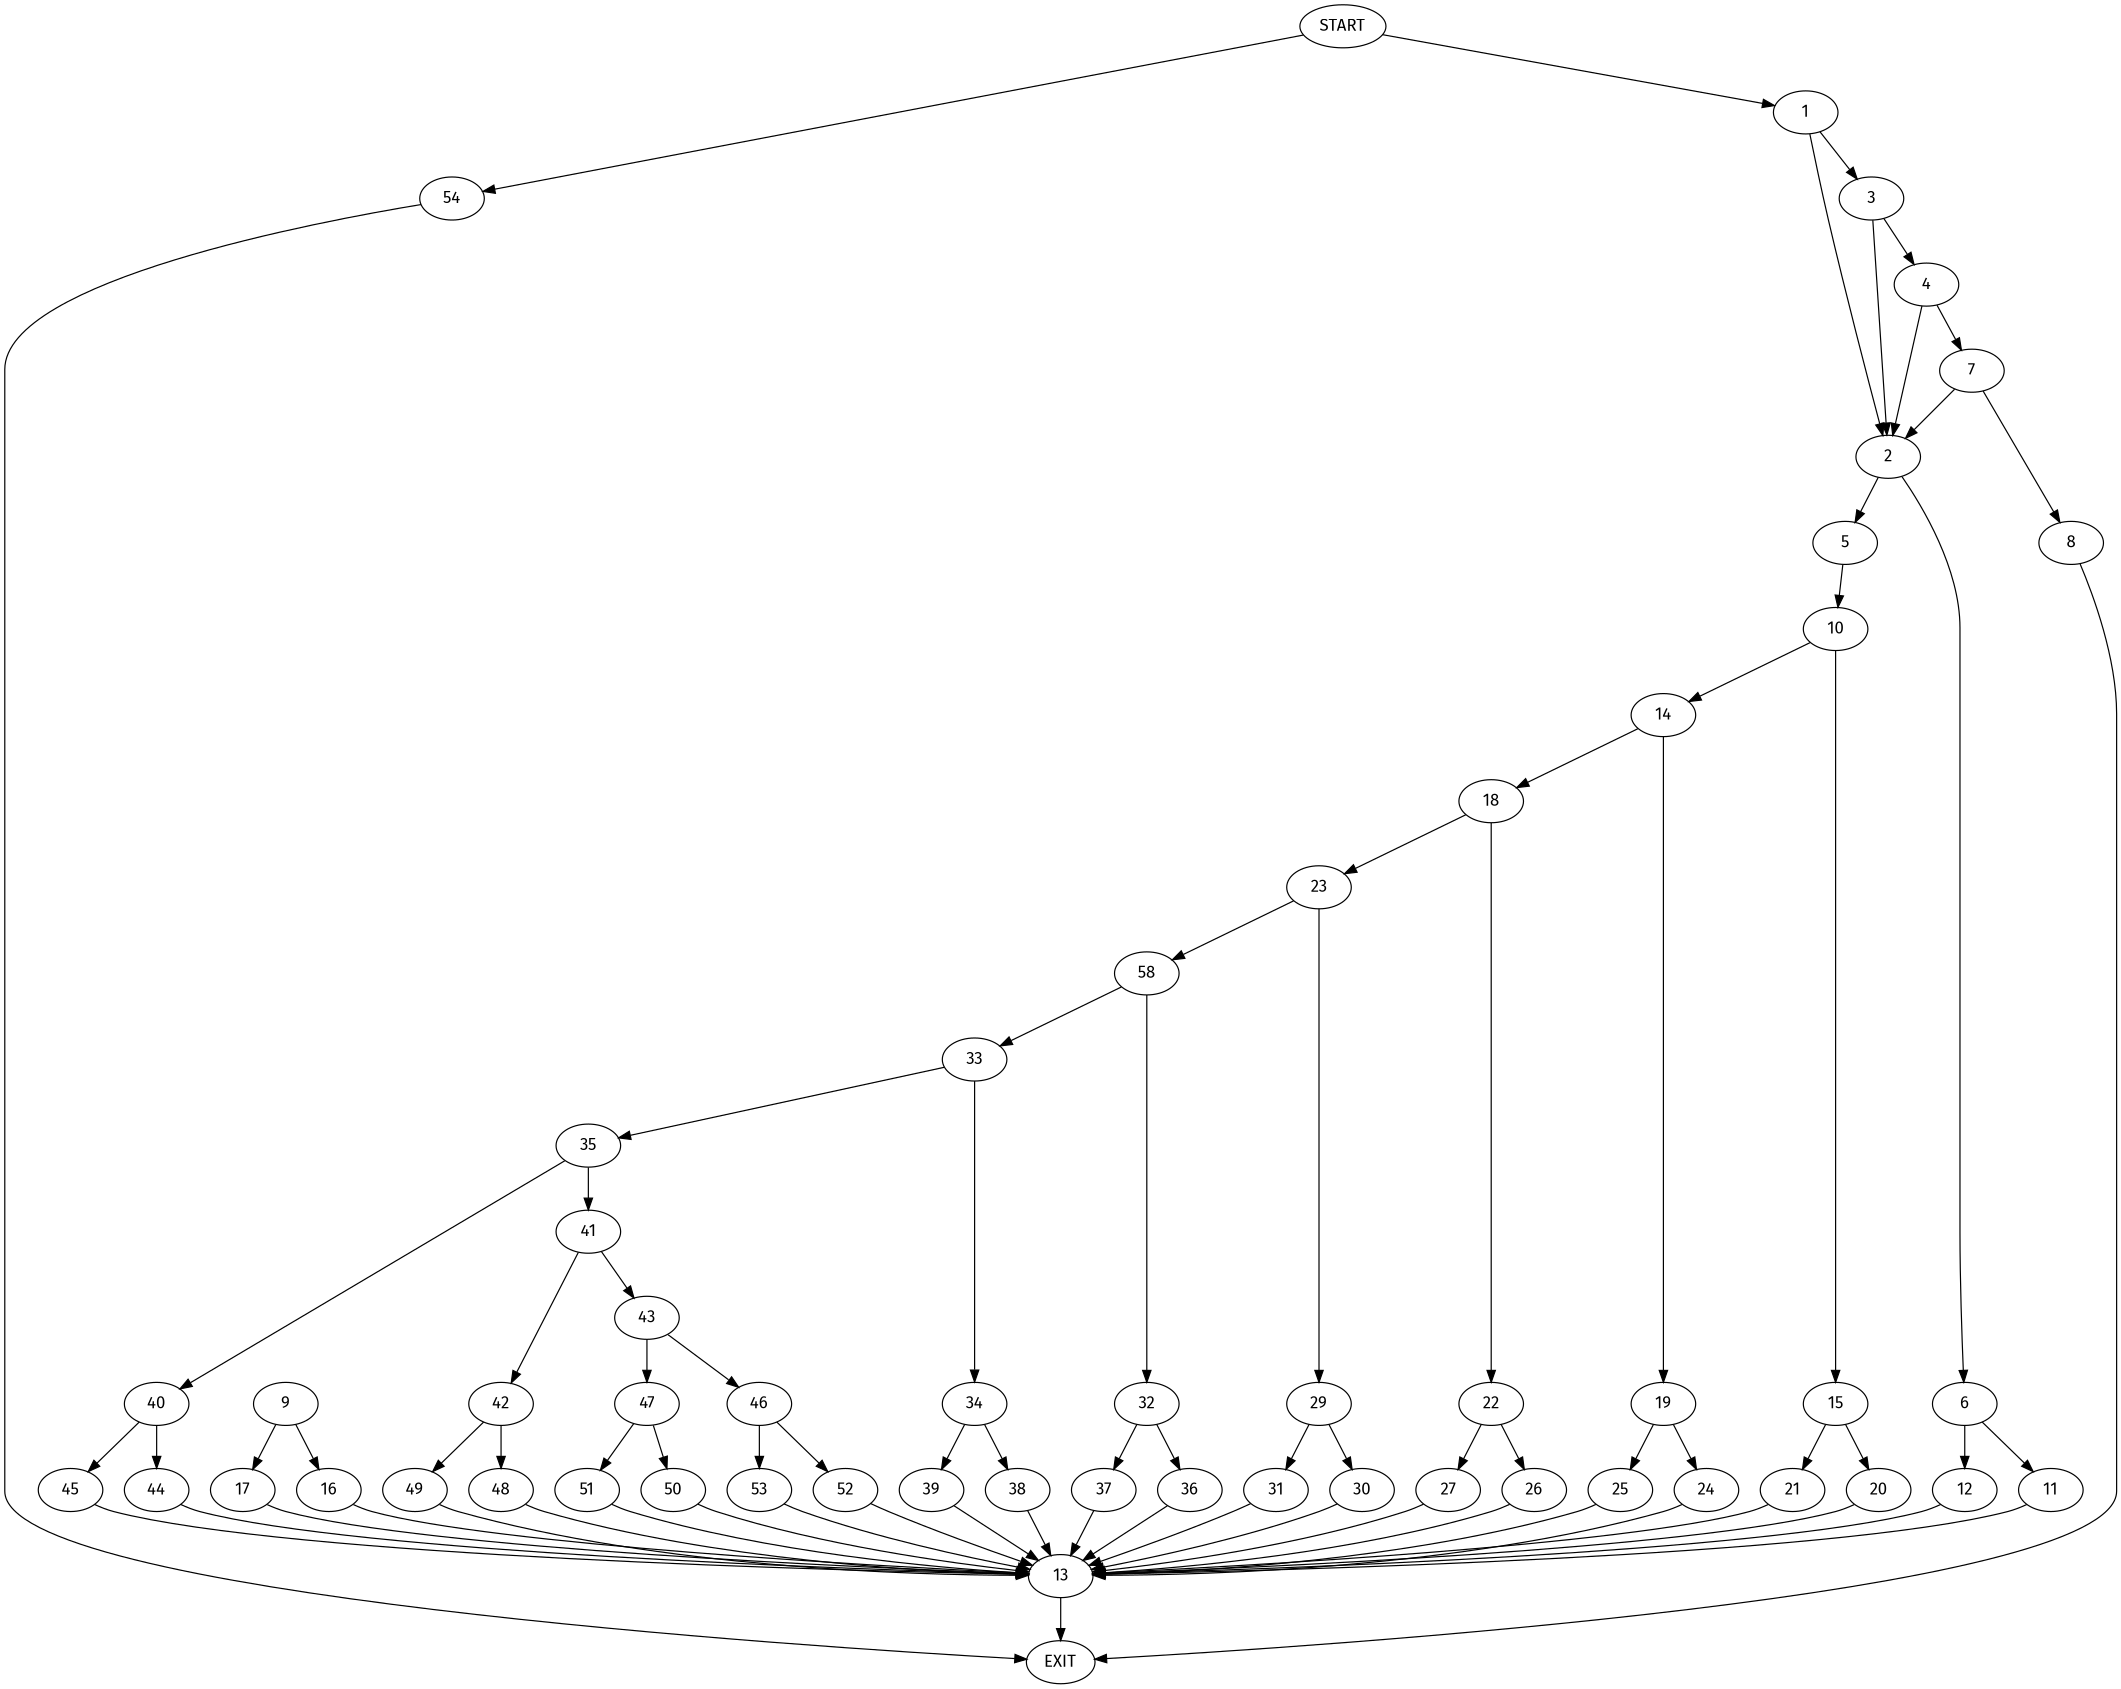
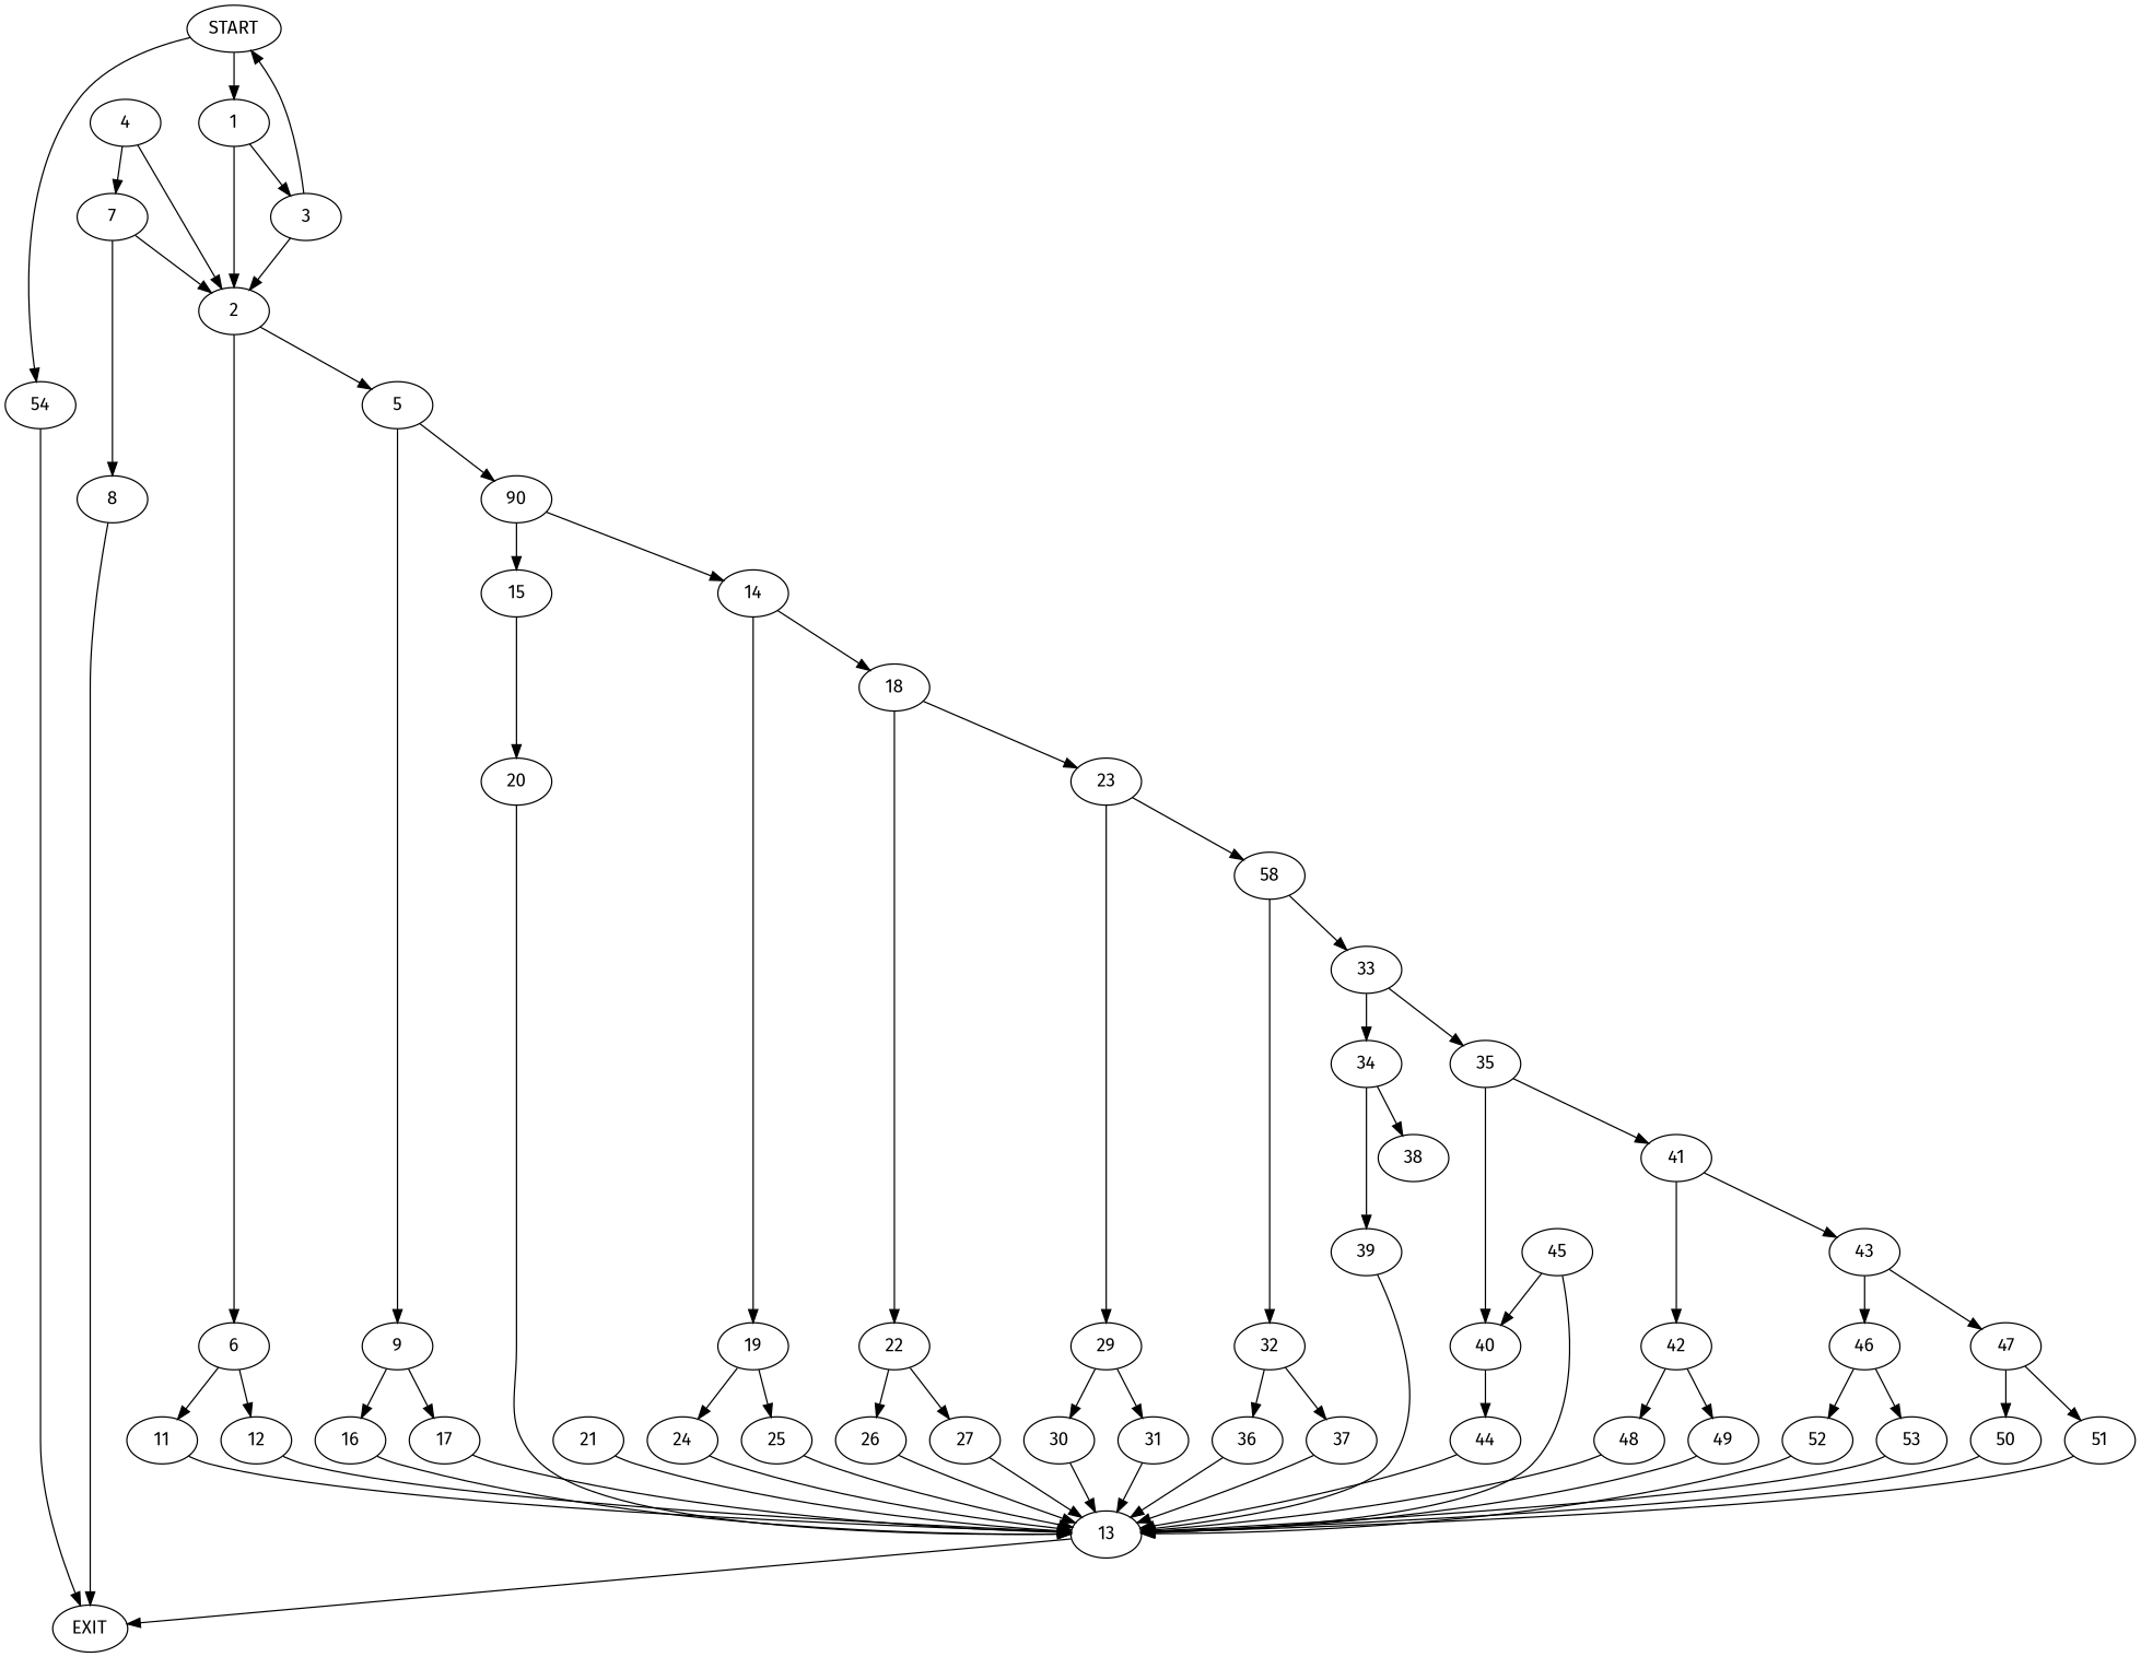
  digraph {
    fontname="Fira Sans"
    node [fontname="Fira Sans"]
    edge [fontname="Fira Sans"]
    n1 [label=START]
    1
    54
    2
    3
    n6 [label=EXIT]
    5
    6
    4
    9
-   10
+   10 [label=90]
    11
    12
    7
    8
    16
    17
    14
    15
    13
    18
    19
    20
    21
    22
    23
    24
    25
    26
    27
    n31 [label=58]
    29
    32
    33
    30
    31
    36
    37
    34
    35
    38
    39
    40
    41
    44
    45
    42
    43
    48
    49
    46
    47
    52
    53
    50
    51
    n1 -> 1
    n1 -> 54
    1 -> 2
    1 -> 3
    54 -> n6
    2 -> 5
    2 -> 6
    3 -> 2
-   3 -> 4
+   3 -> n1
+   5 -> 9
    5 -> 10
    6 -> 11
    6 -> 12
    4 -> 2
    4 -> 7
    9 -> 16
    9 -> 17
    10 -> 14
    10 -> 15
    11 -> 13
    12 -> 13
    7 -> 2
    7 -> 8
    8 -> n6
    16 -> 13
    17 -> 13
    14 -> 18
    14 -> 19
    15 -> 20
-   15 -> 21
    13 -> n6
    18 -> 22
    18 -> 23
    19 -> 24
    19 -> 25
    20 -> 13
    21 -> 13
    22 -> 26
    22 -> 27
    23 -> n31
    23 -> 29
    24 -> 13
    25 -> 13
    26 -> 13
    27 -> 13
    n31 -> 32
    n31 -> 33
    29 -> 30
    29 -> 31
    32 -> 36
    32 -> 37
    33 -> 34
    33 -> 35
    30 -> 13
    31 -> 13
    36 -> 13
    37 -> 13
    34 -> 38
    34 -> 39
    35 -> 40
    35 -> 41
-   38 -> 13
    39 -> 13
    40 -> 44
-   40 -> 45
+   45 -> 40
    41 -> 42
    41 -> 43
    44 -> 13
    45 -> 13
    42 -> 48
    42 -> 49
    43 -> 46
    43 -> 47
    48 -> 13
    49 -> 13
    46 -> 52
    46 -> 53
    47 -> 50
    47 -> 51
    52 -> 13
    53 -> 13
    50 -> 13
    51 -> 13
  }
